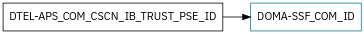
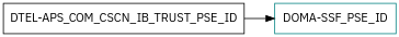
  digraph {
    rankdir=LR
    fontname="IBM Plex Sans"
    node [shape=box fontname="IBM Plex Sans"]
    "DTEL-APS_COM_CSCN_IB_TRUST_PSE_ID" [color=black]
-   "DOMA-SSF_PSE_ID" [color=teal label="DOMA-SSF_COM_ID"]
+   "DOMA-SSF_PSE_ID" [color=teal]
    "DTEL-APS_COM_CSCN_IB_TRUST_PSE_ID" -> "DOMA-SSF_PSE_ID" [style=solid fontname="IBM Plex Sans"]
  }
